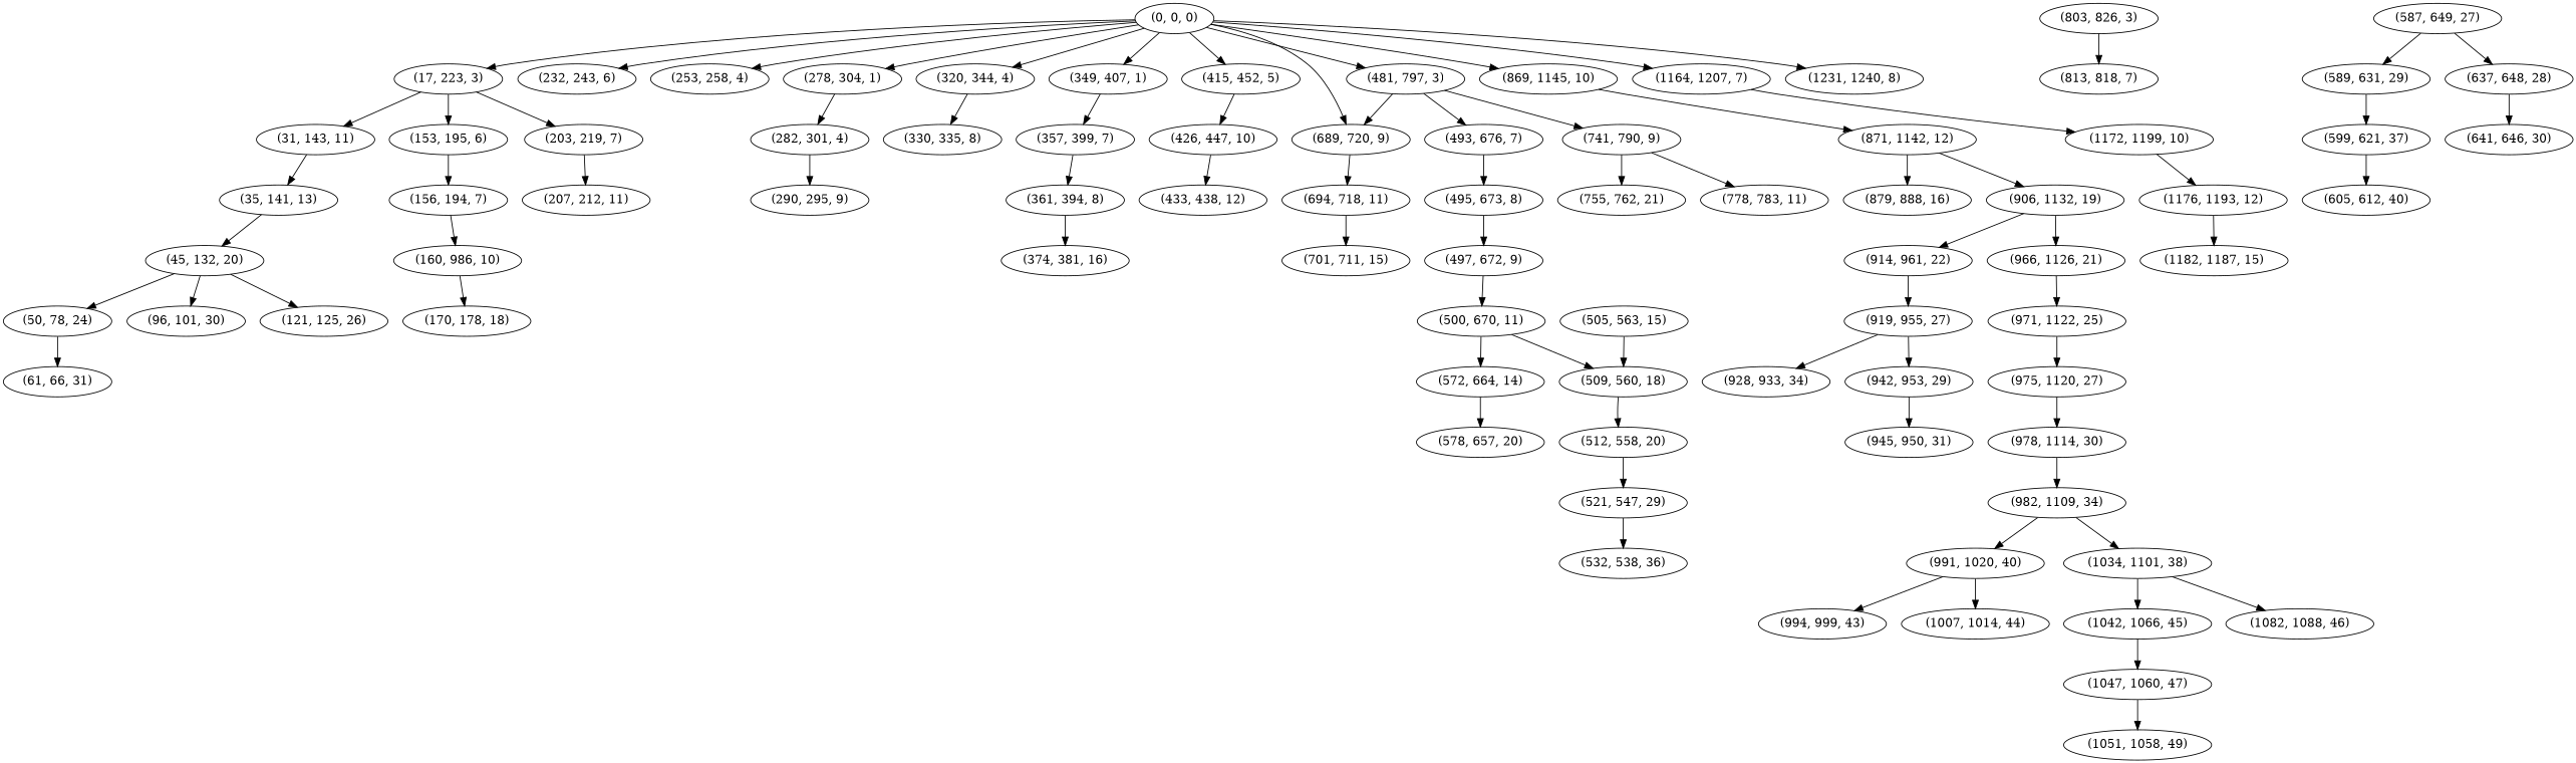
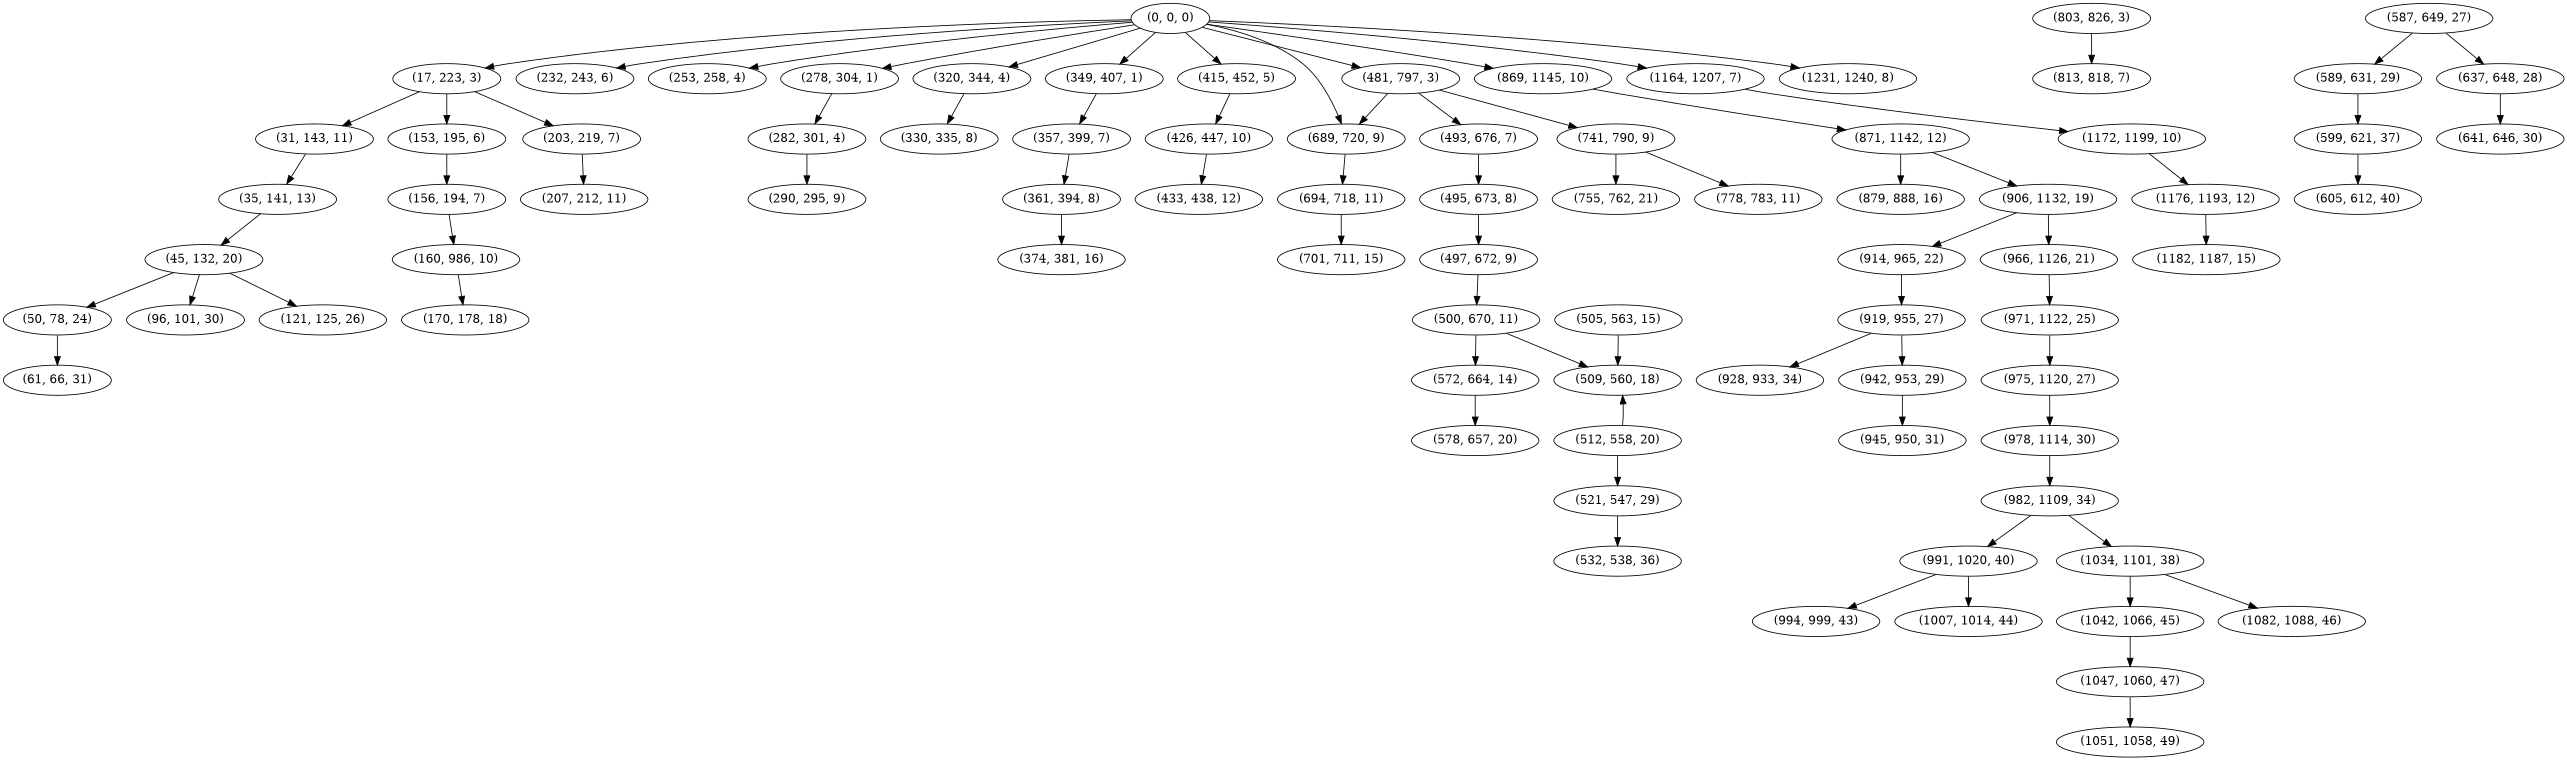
  digraph {
    "(0, 0, 0)"
    "(17, 223, 3)"
    "(232, 243, 6)"
    "(253, 258, 4)"
    "(278, 304, 1)"
    "(320, 344, 4)"
    "(349, 407, 1)"
    "(415, 452, 5)"
    "(481, 797, 3)"
    "(869, 1145, 10)"
    "(1164, 1207, 7)"
    "(1231, 1240, 8)"
    "(689, 720, 9)"
    "(31, 143, 11)"
    "(153, 195, 6)"
    "(203, 219, 7)"
    "(282, 301, 4)"
    "(330, 335, 8)"
    "(357, 399, 7)"
    "(426, 447, 10)"
    "(493, 676, 7)"
    "(741, 790, 9)"
    "(803, 826, 3)"
    "(813, 818, 7)"
    "(871, 1142, 12)"
    "(1172, 1199, 10)"
    "(35, 141, 13)"
    "(156, 194, 7)"
    "(207, 212, 11)"
    "(45, 132, 20)"
    "(50, 78, 24)"
    "(96, 101, 30)"
    "(121, 125, 26)"
    "(61, 66, 31)"
    n35 [label="(160, 986, 10)"]
    "(170, 178, 18)"
    "(290, 295, 9)"
    "(361, 394, 8)"
    "(374, 381, 16)"
    "(433, 438, 12)"
    "(495, 673, 8)"
    "(694, 718, 11)"
    "(755, 762, 21)"
    "(778, 783, 11)"
    "(497, 672, 9)"
    "(500, 670, 11)"
    "(572, 664, 14)"
    "(509, 560, 18)"
    "(505, 563, 15)"
    "(578, 657, 20)"
    "(512, 558, 20)"
    "(521, 547, 29)"
    "(532, 538, 36)"
    "(587, 649, 27)"
    "(589, 631, 29)"
    "(637, 648, 28)"
    "(599, 621, 37)"
    "(641, 646, 30)"
    "(605, 612, 40)"
    "(701, 711, 15)"
    "(879, 888, 16)"
    "(906, 1132, 19)"
-   "(914, 961, 22)"
+   "(914, 961, 22)" [label="(914, 965, 22)"]
    "(966, 1126, 21)"
    "(919, 955, 27)"
    "(971, 1122, 25)"
    "(928, 933, 34)"
    "(942, 953, 29)"
    "(945, 950, 31)"
    "(975, 1120, 27)"
    "(978, 1114, 30)"
    "(982, 1109, 34)"
    "(991, 1020, 40)"
    "(1034, 1101, 38)"
    "(994, 999, 43)"
    "(1007, 1014, 44)"
    "(1042, 1066, 45)"
    "(1082, 1088, 46)"
    "(1047, 1060, 47)"
    "(1051, 1058, 49)"
    "(1176, 1193, 12)"
    "(1182, 1187, 15)"
    "(0, 0, 0)" -> "(17, 223, 3)"
    "(0, 0, 0)" -> "(232, 243, 6)"
    "(0, 0, 0)" -> "(253, 258, 4)"
    "(0, 0, 0)" -> "(278, 304, 1)"
    "(0, 0, 0)" -> "(320, 344, 4)"
    "(0, 0, 0)" -> "(349, 407, 1)"
    "(0, 0, 0)" -> "(415, 452, 5)"
    "(0, 0, 0)" -> "(481, 797, 3)"
    "(0, 0, 0)" -> "(869, 1145, 10)"
    "(0, 0, 0)" -> "(1164, 1207, 7)"
    "(0, 0, 0)" -> "(1231, 1240, 8)"
    "(0, 0, 0)" -> "(689, 720, 9)"
    "(17, 223, 3)" -> "(31, 143, 11)"
    "(17, 223, 3)" -> "(153, 195, 6)"
    "(17, 223, 3)" -> "(203, 219, 7)"
    "(278, 304, 1)" -> "(282, 301, 4)"
    "(320, 344, 4)" -> "(330, 335, 8)"
    "(349, 407, 1)" -> "(357, 399, 7)"
    "(415, 452, 5)" -> "(426, 447, 10)"
    "(481, 797, 3)" -> "(689, 720, 9)"
    "(481, 797, 3)" -> "(493, 676, 7)"
    "(481, 797, 3)" -> "(741, 790, 9)"
    "(869, 1145, 10)" -> "(871, 1142, 12)"
    "(1164, 1207, 7)" -> "(1172, 1199, 10)"
    "(689, 720, 9)" -> "(694, 718, 11)"
    "(31, 143, 11)" -> "(35, 141, 13)"
    "(153, 195, 6)" -> "(156, 194, 7)"
    "(203, 219, 7)" -> "(207, 212, 11)"
    "(282, 301, 4)" -> "(290, 295, 9)"
    "(357, 399, 7)" -> "(361, 394, 8)"
    "(426, 447, 10)" -> "(433, 438, 12)"
    "(493, 676, 7)" -> "(495, 673, 8)"
    "(741, 790, 9)" -> "(755, 762, 21)"
    "(741, 790, 9)" -> "(778, 783, 11)"
    "(803, 826, 3)" -> "(813, 818, 7)"
    "(871, 1142, 12)" -> "(879, 888, 16)"
    "(871, 1142, 12)" -> "(906, 1132, 19)"
    "(1172, 1199, 10)" -> "(1176, 1193, 12)"
    "(35, 141, 13)" -> "(45, 132, 20)"
    "(156, 194, 7)" -> n35
    "(45, 132, 20)" -> "(50, 78, 24)"
    "(45, 132, 20)" -> "(96, 101, 30)"
    "(45, 132, 20)" -> "(121, 125, 26)"
    "(50, 78, 24)" -> "(61, 66, 31)"
    n35 -> "(170, 178, 18)"
    "(361, 394, 8)" -> "(374, 381, 16)"
    "(495, 673, 8)" -> "(497, 672, 9)"
    "(694, 718, 11)" -> "(701, 711, 15)"
    "(497, 672, 9)" -> "(500, 670, 11)"
    "(500, 670, 11)" -> "(572, 664, 14)"
    "(500, 670, 11)" -> "(509, 560, 18)"
    "(572, 664, 14)" -> "(578, 657, 20)"
-   "(509, 560, 18)" -> "(512, 558, 20)"
+   "(512, 558, 20)" -> "(509, 560, 18)"
    "(505, 563, 15)" -> "(509, 560, 18)"
    "(512, 558, 20)" -> "(521, 547, 29)"
    "(521, 547, 29)" -> "(532, 538, 36)"
    "(587, 649, 27)" -> "(589, 631, 29)"
    "(587, 649, 27)" -> "(637, 648, 28)"
    "(589, 631, 29)" -> "(599, 621, 37)"
    "(637, 648, 28)" -> "(641, 646, 30)"
    "(599, 621, 37)" -> "(605, 612, 40)"
    "(906, 1132, 19)" -> "(914, 961, 22)"
    "(906, 1132, 19)" -> "(966, 1126, 21)"
    "(914, 961, 22)" -> "(919, 955, 27)"
    "(966, 1126, 21)" -> "(971, 1122, 25)"
    "(919, 955, 27)" -> "(928, 933, 34)"
    "(919, 955, 27)" -> "(942, 953, 29)"
    "(971, 1122, 25)" -> "(975, 1120, 27)"
    "(942, 953, 29)" -> "(945, 950, 31)"
    "(975, 1120, 27)" -> "(978, 1114, 30)"
    "(978, 1114, 30)" -> "(982, 1109, 34)"
    "(982, 1109, 34)" -> "(991, 1020, 40)"
    "(982, 1109, 34)" -> "(1034, 1101, 38)"
    "(991, 1020, 40)" -> "(994, 999, 43)"
    "(991, 1020, 40)" -> "(1007, 1014, 44)"
    "(1034, 1101, 38)" -> "(1042, 1066, 45)"
    "(1034, 1101, 38)" -> "(1082, 1088, 46)"
    "(1042, 1066, 45)" -> "(1047, 1060, 47)"
    "(1047, 1060, 47)" -> "(1051, 1058, 49)"
    "(1176, 1193, 12)" -> "(1182, 1187, 15)"
  }
